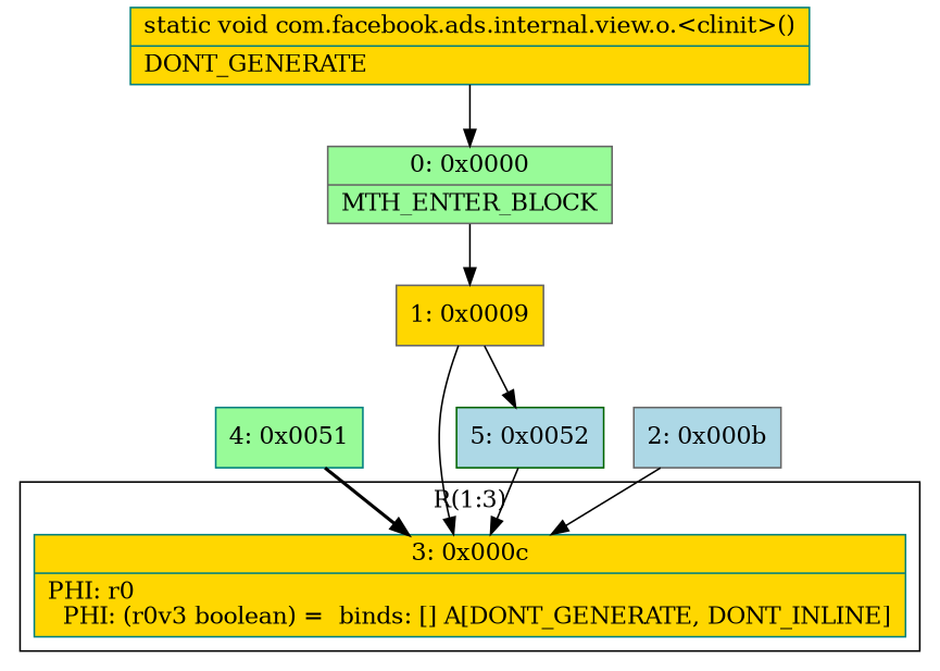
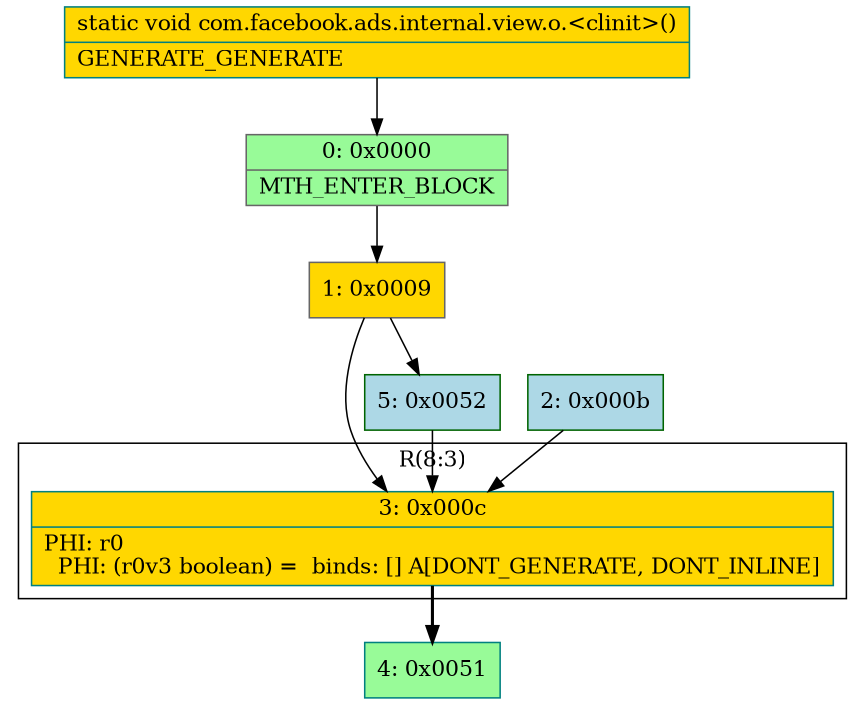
  digraph {
    node [color=teal fillcolor=gold shape=record style=filled]
    edge [style=solid]
    n1 [label="{3\:\ 0x000c|PHI: r0 \l  PHI: (r0v3 boolean) =  binds: [] A[DONT_GENERATE, DONT_INLINE]\l}"]
    n2 [fillcolor=palegreen label="{4\:\ 0x0051}"]
    n3 [color=gray40 fillcolor=palegreen label="{0\:\ 0x0000|MTH_ENTER_BLOCK\l}"]
    n4 [color=gray40 label="{1\:\ 0x0009}"]
    n5 [color=darkgreen fillcolor=lightblue label="{5\:\ 0x0052}"]
-   n6 [color=gray40 fillcolor=lightblue label="{2\:\ 0x000b}"]
-   n7 [label="{static void com.facebook.ads.internal.view.o.\<clinit\>()  | DONT_GENERATE\l}"]
+   n6 [color=darkgreen fillcolor=lightblue label="{2\:\ 0x000b}"]
+   n7 [label="{static void com.facebook.ads.internal.view.o.\<clinit\>()  | GENERATE_GENERATE\l}"]
    subgraph cluster_1 {
-     label="R(1:3)"
+     label="R(8:3)"
      n1
    }
-   n2 -> n1 [style=bold]
+   n1 -> n2 [style=bold]
    n3 -> n4
    n4 -> n1
    n4 -> n5
    n5 -> n1
    n6 -> n1
    n7 -> n3
  }
